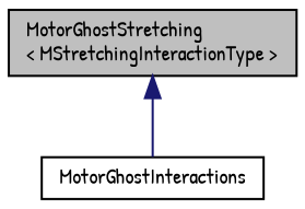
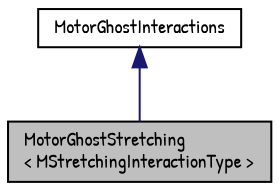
  digraph {
    fontname="Patrick Hand"
    node [color=black fontname="Patrick Hand" fontsize=10 shape=record style=filled]
    n1 [fillcolor=grey75 fontcolor=black height=0.2 label="MotorGhostStretching\l\< MStretchingInteractionType \>" width=0.4]
    n2 [fillcolor=white height=0.2 label=MotorGhostInteractions width=0.4]
-   n1 -> n2 [color=midnightblue dir=back fontname="Patrick Hand" fontsize=10 labelfontname=Helvetica labelfontsize=10 style=solid]
+   n2 -> n1 [color=midnightblue dir=back fontname="Patrick Hand" fontsize=10 labelfontname=Helvetica labelfontsize=10 style=solid]
  }
